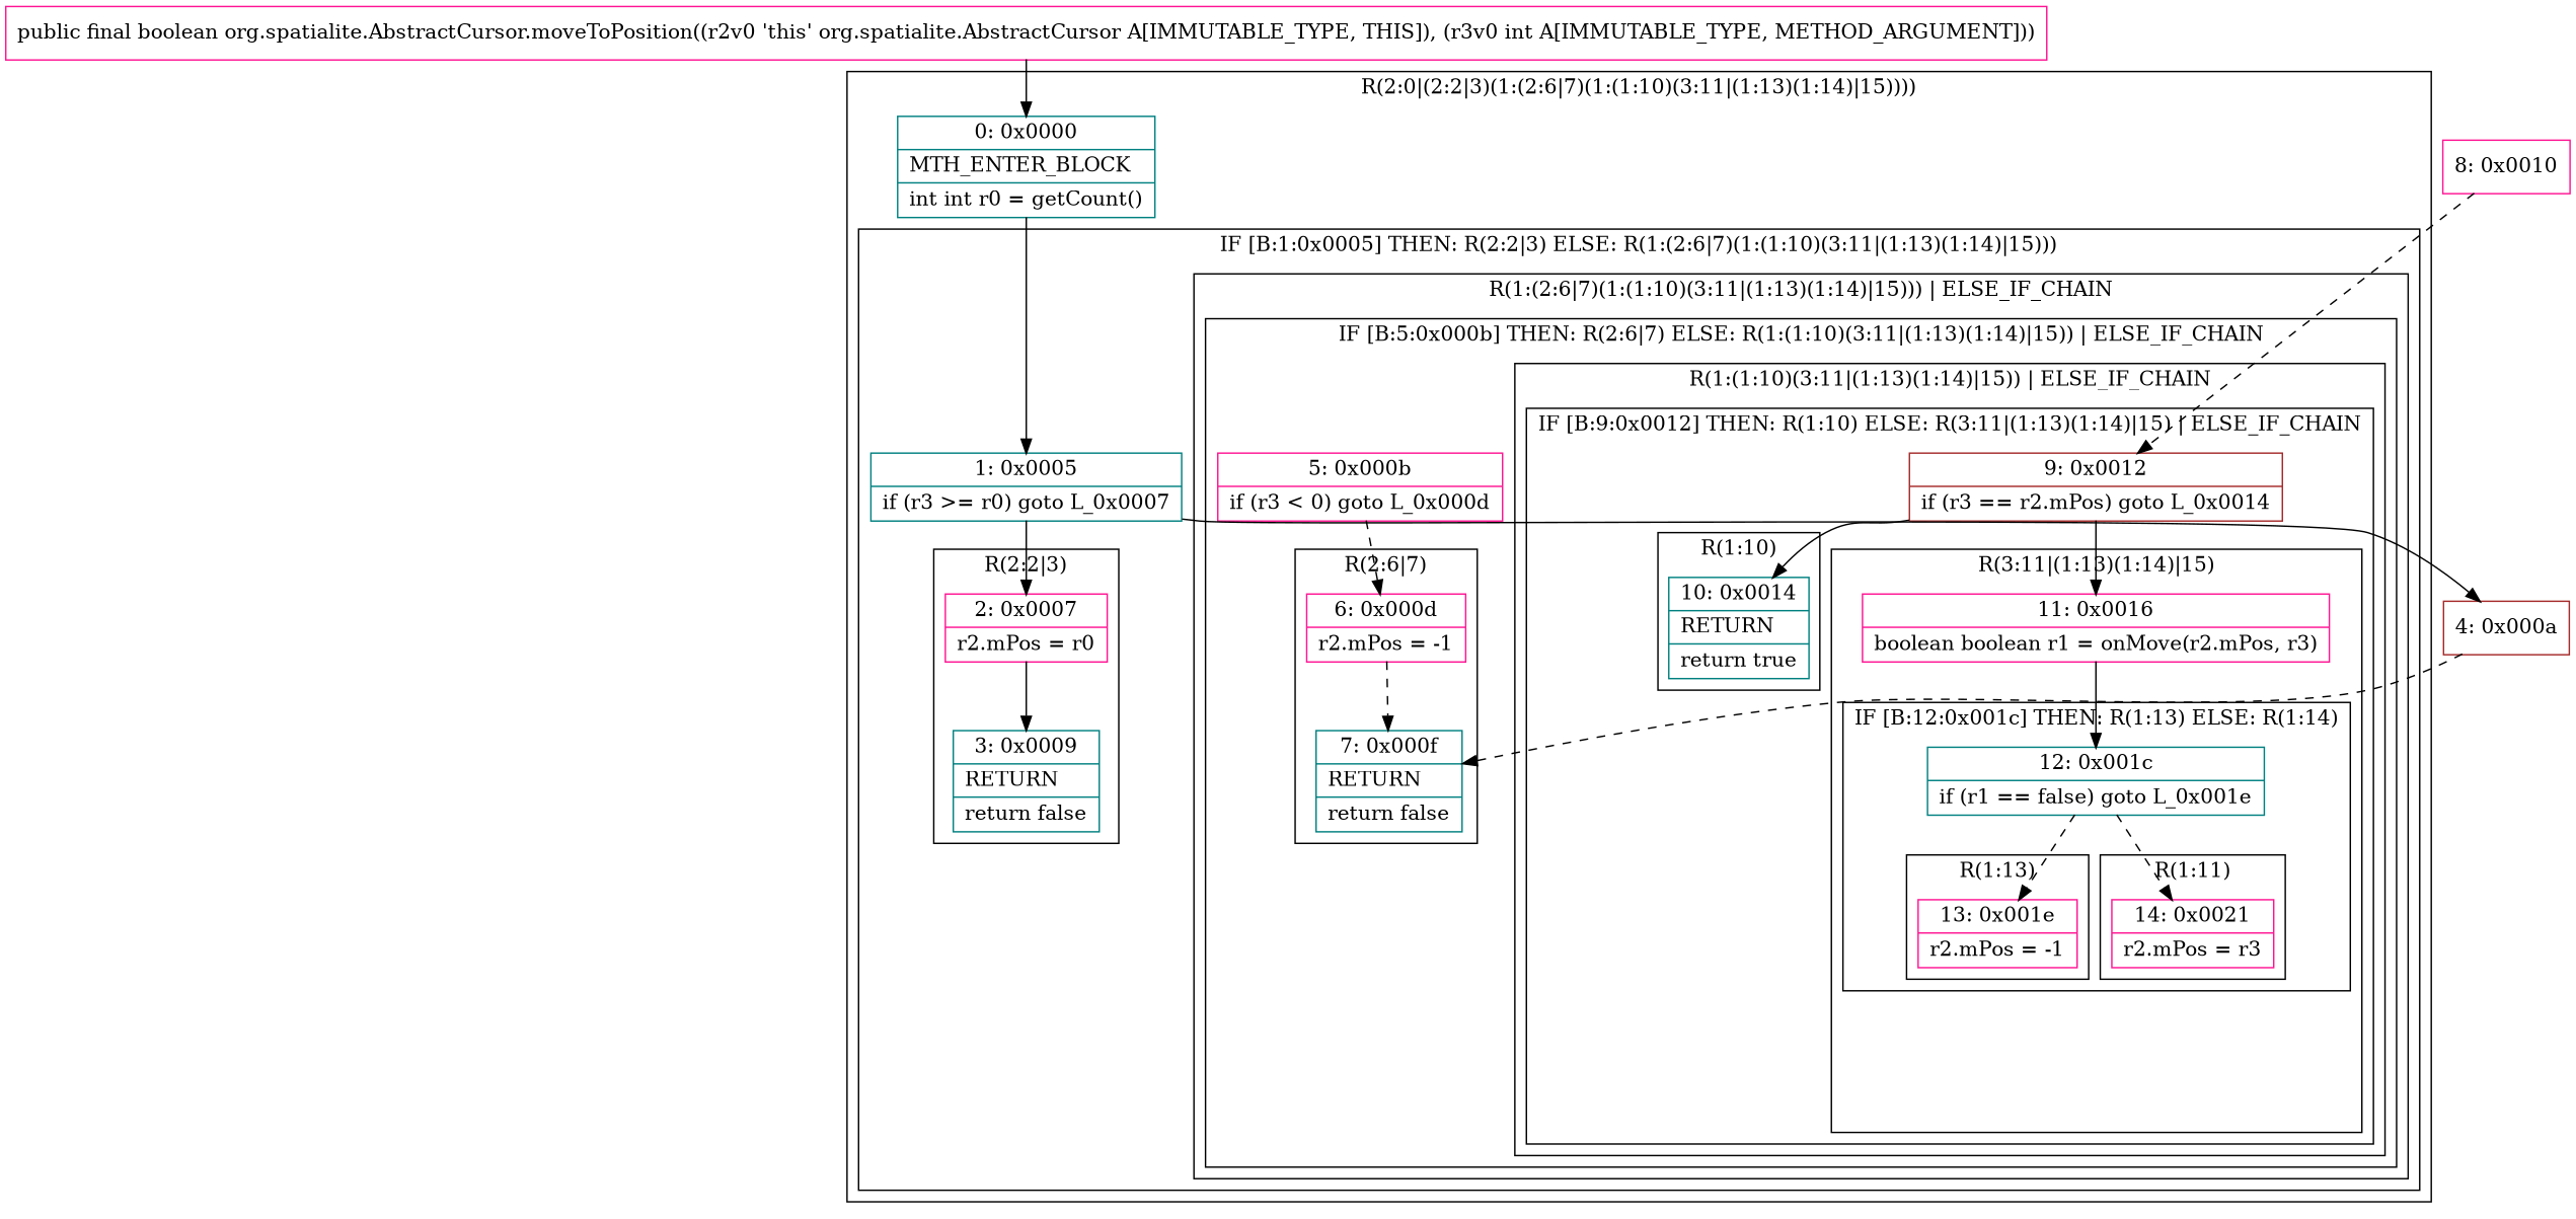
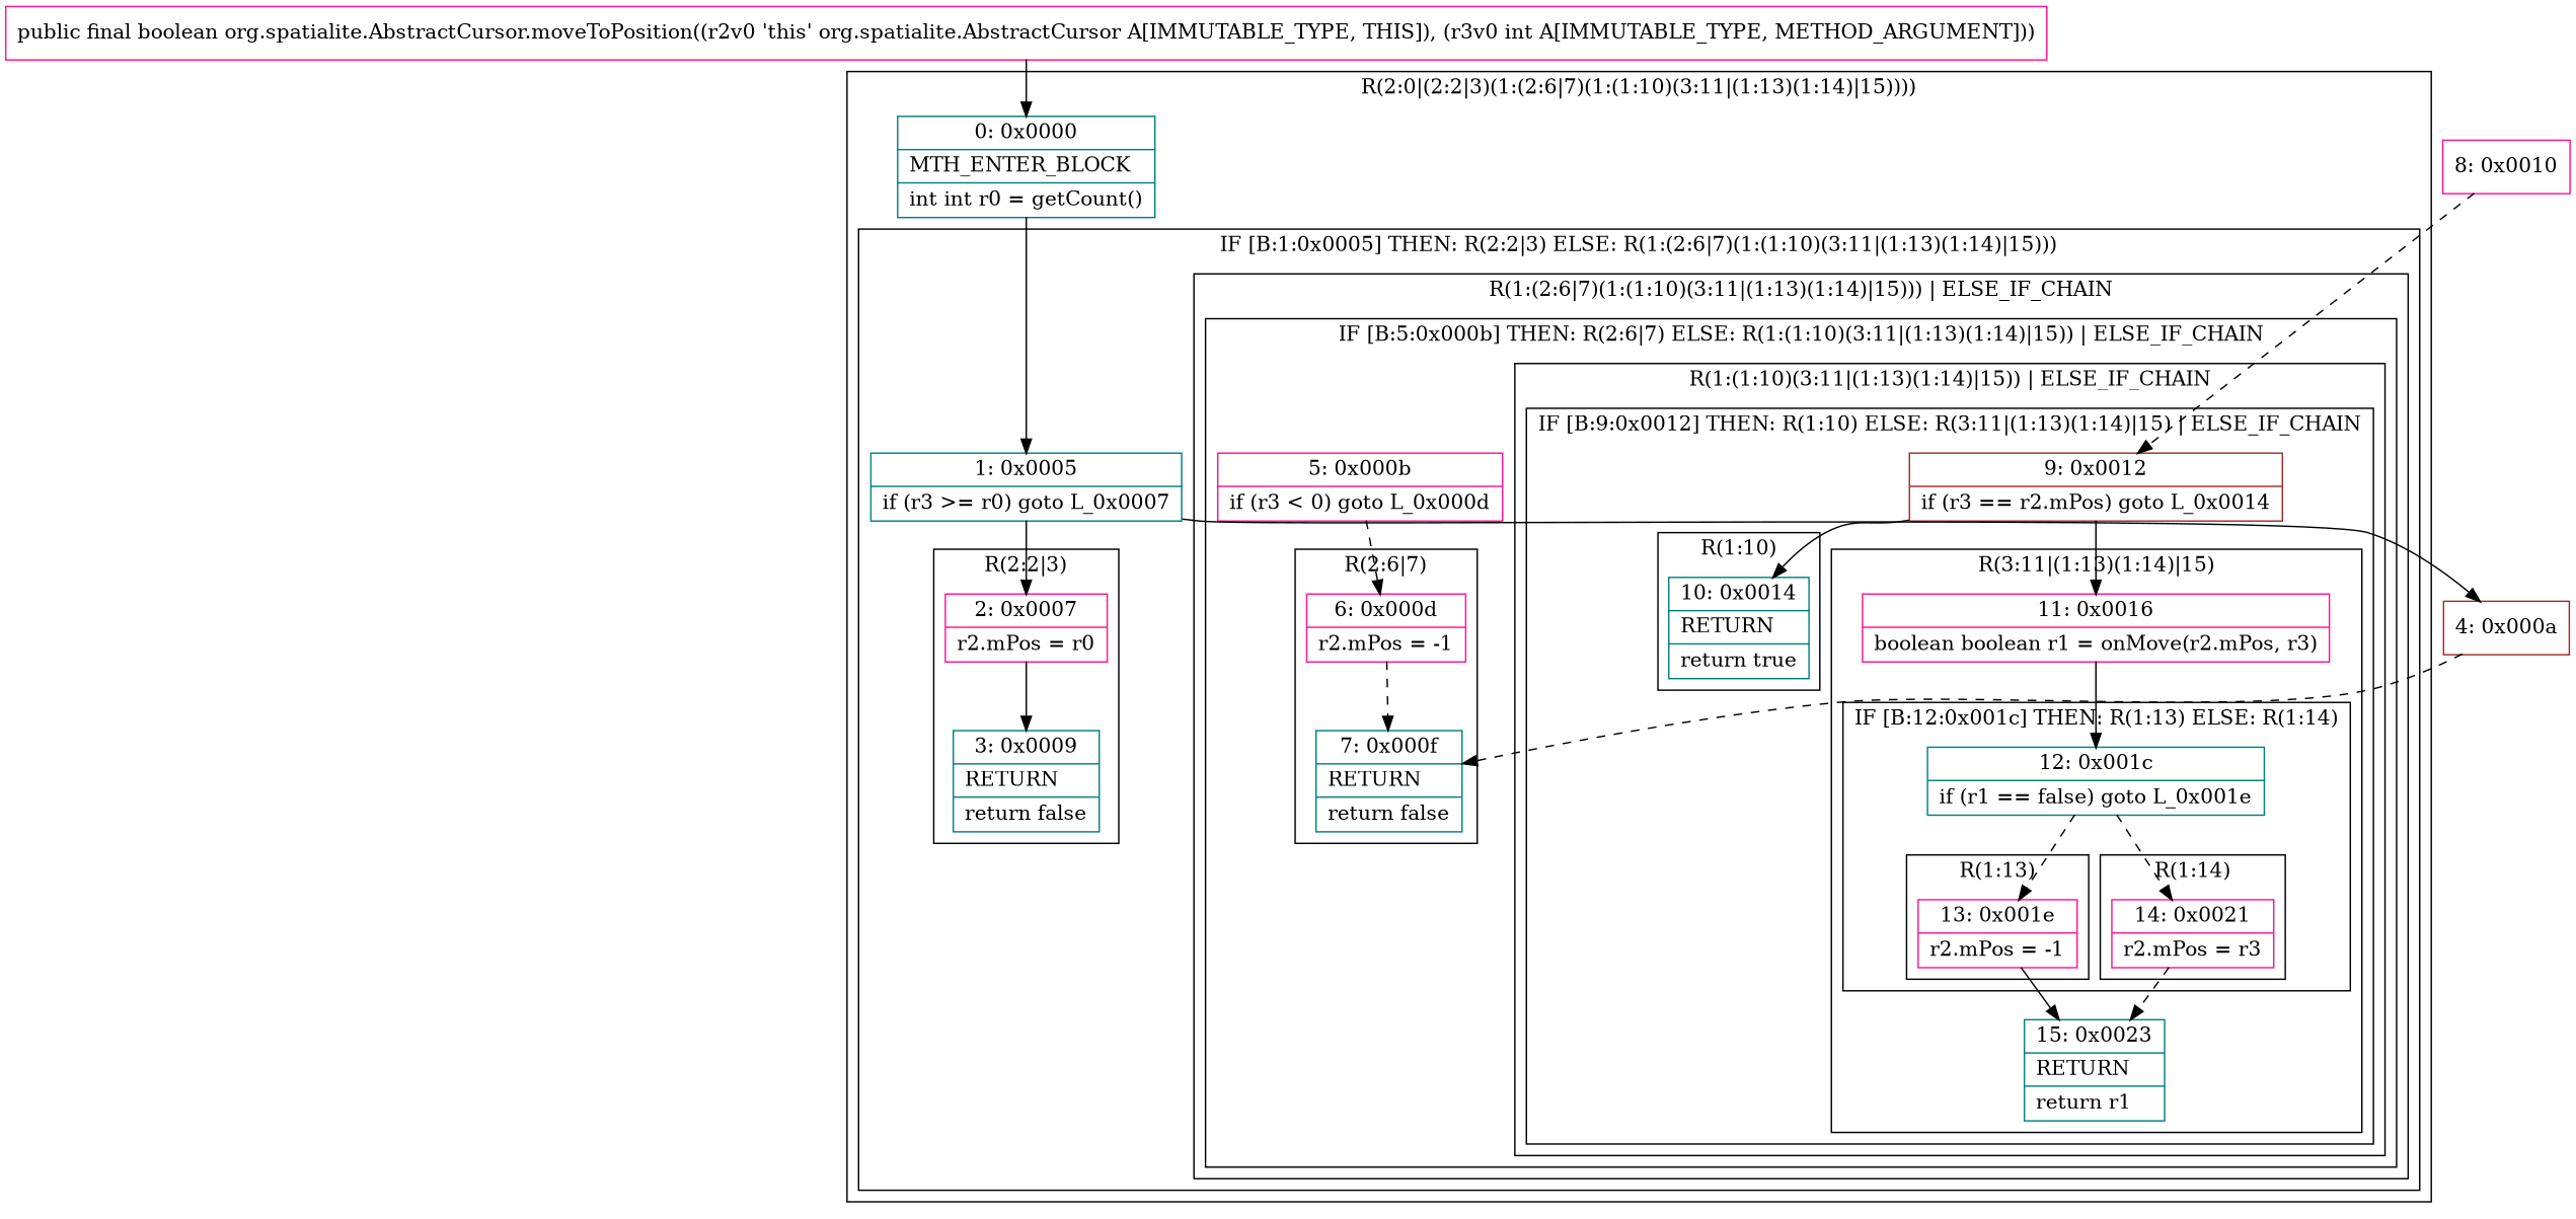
  digraph {
    node [color=deeppink shape=record]
    edge [style=solid]
    n1 [label="{2\:\ 0x0007|r2.mPos = r0\l}"]
    n2 [color=teal label="{3\:\ 0x0009|RETURN\l|return false\l}"]
    n3 [label="{6\:\ 0x000d|r2.mPos = \-1\l}"]
    n4 [color=teal label="{7\:\ 0x000f|RETURN\l|return false\l}"]
    n5 [color=teal label="{10\:\ 0x0014|RETURN\l|return true\l}"]
    n6 [label="{13\:\ 0x001e|r2.mPos = \-1\l}"]
    n7 [label="{14\:\ 0x0021|r2.mPos = r3\l}"]
    n8 [color=teal label="{12\:\ 0x001c|if (r1 == false) goto L_0x001e\l}"]
    n9 [label="{11\:\ 0x0016|boolean boolean r1 = onMove(r2.mPos, r3)\l}"]
+   n10 [color=teal label="{15\:\ 0x0023|RETURN\l|return r1\l}"]
    n11 [color=brown label="{9\:\ 0x0012|if (r3 == r2.mPos) goto L_0x0014\l}"]
    n12 [label="{5\:\ 0x000b|if (r3 \< 0) goto L_0x000d\l}"]
    n13 [color=teal label="{1\:\ 0x0005|if (r3 \>= r0) goto L_0x0007\l}"]
    n14 [color=teal label="{0\:\ 0x0000|MTH_ENTER_BLOCK\l|int int r0 = getCount()\l}"]
    n15 [color=brown label="{4\:\ 0x000a}"]
    n16 [label="{8\:\ 0x0010}"]
    n17 [label="{public final boolean org.spatialite.AbstractCursor.moveToPosition((r2v0 'this' org.spatialite.AbstractCursor A[IMMUTABLE_TYPE, THIS]), (r3v0 int A[IMMUTABLE_TYPE, METHOD_ARGUMENT])) }"]
    subgraph cluster_1 {
      label="R(2:0|(2:2|3)(1:(2:6|7)(1:(1:10)(3:11|(1:13)(1:14)|15))))"
      n14
      subgraph cluster_2 {
        label="IF [B:1:0x0005] THEN: R(2:2|3) ELSE: R(1:(2:6|7)(1:(1:10)(3:11|(1:13)(1:14)|15)))"
        n13
        subgraph cluster_3 {
          label="R(2:2|3)"
          n1
          n2
        }
        subgraph cluster_4 {
          label="R(1:(2:6|7)(1:(1:10)(3:11|(1:13)(1:14)|15))) | ELSE_IF_CHAIN\l"
          subgraph cluster_5 {
            label="IF [B:5:0x000b] THEN: R(2:6|7) ELSE: R(1:(1:10)(3:11|(1:13)(1:14)|15)) | ELSE_IF_CHAIN\l"
            n12
            subgraph cluster_6 {
              label="R(2:6|7)"
              n3
              n4
            }
            subgraph cluster_7 {
              label="R(1:(1:10)(3:11|(1:13)(1:14)|15)) | ELSE_IF_CHAIN\l"
              subgraph cluster_8 {
                label="IF [B:9:0x0012] THEN: R(1:10) ELSE: R(3:11|(1:13)(1:14)|15) | ELSE_IF_CHAIN\l"
                n11
                subgraph cluster_9 {
                  label="R(1:10)"
                  n5
                }
                subgraph cluster_10 {
                  label="R(3:11|(1:13)(1:14)|15)"
                  n9
+                 n10
                  subgraph cluster_11 {
                    label="IF [B:12:0x001c] THEN: R(1:13) ELSE: R(1:14)"
                    n8
                    subgraph cluster_12 {
                      label="R(1:13)"
                      n6
                    }
                    subgraph cluster_13 {
-                     label="R(1:11)"
+                     label="R(1:14)"
                      n7
                    }
                  }
                }
              }
            }
          }
        }
      }
    }
    n1 -> n2
    n3 -> n4 [style=dashed]
+   n6 -> n10
+   n7 -> n10 [style=dashed]
    n8 -> n6 [style=dashed]
    n8 -> n7 [style=dashed]
    n9 -> n8
    n11 -> n5
    n11 -> n9
    n12 -> n3 [style=dashed]
    n13 -> n1
    n13 -> n15
    n14 -> n13
    n15 -> n4 [style=dashed]
    n16 -> n11 [style=dashed]
    n17 -> n14
  }
